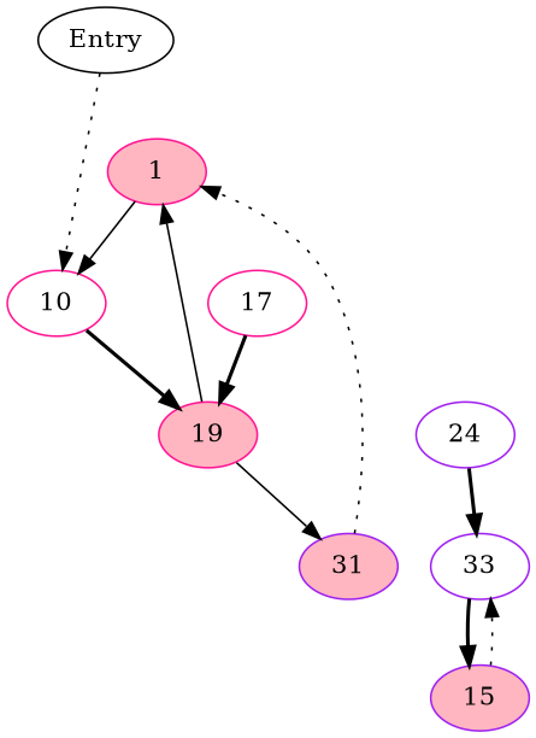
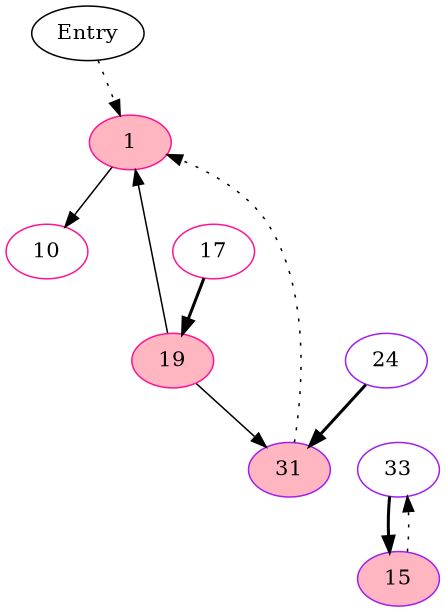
  digraph {
    node [color=deeppink fillcolor=white style=filled]
    edge [style=bold]
    n1 [color=black label=Entry]
    n2 [fillcolor=lightpink label=1]
    n3 [label=10]
    n4 [fillcolor=lightpink label=19]
    n5 [color=purple fillcolor=lightpink label=15]
    n6 [color=purple label=33]
    n7 [color=purple fillcolor=lightpink label=31]
    n8 [label=17]
    n9 [color=purple label=24]
-   n1 -> n3 [style=dotted]
+   n1 -> n2 [style=dotted]
    n2 -> n3 [style=solid]
-   n3 -> n4
    n4 -> n2 [style=solid]
    n4 -> n7 [style=solid]
    n5 -> n6 [style=dotted]
    n6 -> n5
    n7 -> n2 [style=dotted]
    n8 -> n4
-   n9 -> n6
+   n9 -> n7
  }
